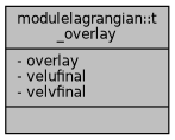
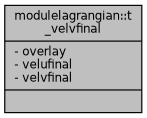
  digraph {
-   n1 [color=black fillcolor=grey75 fontcolor=black fontname=Helvetica fontsize=10 height=0.2 label="{modulelagrangian::t\l_overlay\n|- overlay\l- velufinal\l- velvfinal\l|}" shape=record style=filled width=0.4]
+   n1 [color=black fillcolor=grey75 fontcolor=black fontname=Helvetica fontsize=10 height=0.2 label="{modulelagrangian::t\l_velvfinal\n|- overlay\l- velufinal\l- velvfinal\l|}" shape=record style=filled width=0.4]
  }
